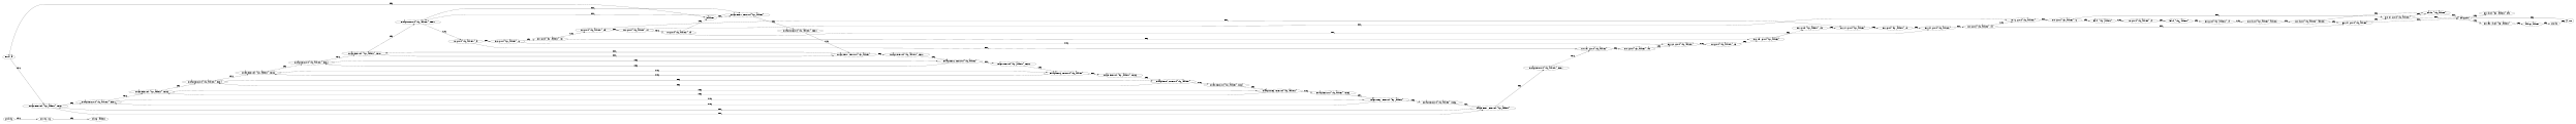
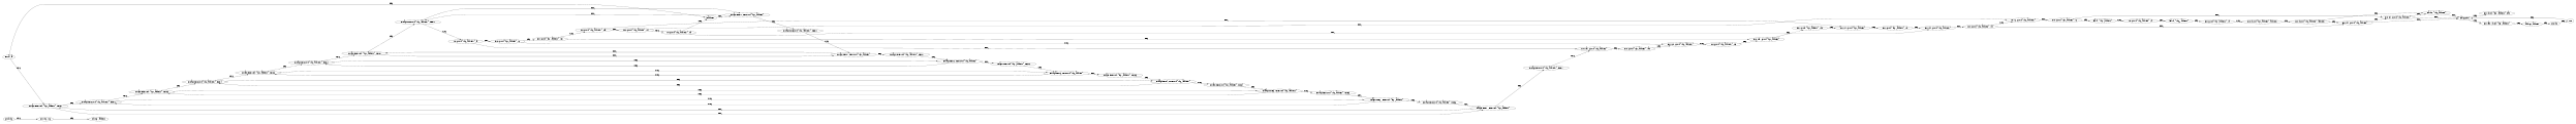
  digraph {
    rankdir=LR
    n1 [label="push rbp"]
    n2 [label="mov rbp , rsp"]
    n3 [label="sub rsp , address"]
    n4 [label="test al , al"]
    n5 [label="movaps xmmword [ rbp - address ] , xmm7"]
    n6 [label="je address"]
    n7 [label="movaps xmmword [ rbp - address ] , xmm6"]
    n8 [label="movaps xmm7 , xmmword [ rbp - address ]"]
    n9 [label="movaps xmm0 , xmmword [ rbp - address ]"]
    n10 [label="movaps xmmword [ rbp - address ] , xmm5"]
    n11 [label="movaps xmm6 , xmmword [ rbp - address ]"]
    n12 [label="movaps xmmword [ rbp - address ] , xmm7"]
    n13 [label="movaps xmmword [ rbp - address ] , xmm4"]
    n14 [label="movaps xmm5 , xmmword [ rbp - address ]"]
    n15 [label="movaps xmmword [ rbp - address ] , xmm6"]
    n16 [label="movaps xmmword [ rbp - address ] , xmm3"]
    n17 [label="movaps xmm4 , xmmword [ rbp - address ]"]
    n18 [label="movaps xmmword [ rbp - address ] , xmm5"]
    n19 [label="movaps xmmword [ rbp - address ] , xmm2"]
    n20 [label="movaps xmm3 , xmmword [ rbp - address ]"]
    n21 [label="movaps xmmword [ rbp - address ] , xmm4"]
    n22 [label="movaps xmmword [ rbp - address ] , xmm1"]
    n23 [label="movaps xmm2 , xmmword [ rbp - address ]"]
    n24 [label="movaps xmmword [ rbp - address ] , xmm3"]
    n25 [label="movaps xmmword [ rbp - address ] , xmm0"]
    n26 [label="movaps xmm1 , xmmword [ rbp - address ]"]
    n27 [label="movaps xmmword [ rbp - address ] , xmm2"]
    n28 [label="mov qword [ rbp - address ] , r9"]
    n29 [label="movaps xmmword [ rbp - address ] , xmm1"]
    n30 [label="mov qword [ rbp - address ] , r8"]
    n31 [label="mov rax , qword [ rbp - address ]"]
    n32 [label="movaps xmmword [ rbp - address ] , xmm0"]
    n33 [label="mov qword [ rbp - address ] , rcx"]
    n34 [label="mov rcx , qword [ rbp - address ]"]
    n35 [label="mov qword [ rbp - address ] , rax"]
    n36 [label="mov qword [ rbp - address ] , rdx"]
    n37 [label="mov rdx , qword [ rbp - address ]"]
    n38 [label="mov qword [ rbp - address ] , rcx"]
    n39 [label="mov qword [ rbp - address ] , rsi"]
    n40 [label="mov rsi , qword [ rbp - address ]"]
    n41 [label="mov qword [ rbp - address ] , rdx"]
    n42 [label="mov qword [ rbp - address ] , rdi"]
    n43 [label="mov r8 , qword [ rbp - address ]"]
    n44 [label="mov qword [ rbp - address ] , rsi"]
    n45 [label="mov rdi , qword [ rbp - address ]"]
    n46 [label="mov qword [ rbp - address ] , r8"]
    n47 [label="mov qword [ rbp - address ] , rdi"]
    n48 [label="mov rdi , qword [ rbp - address ]"]
    n49 [label="mov rsi , qword [ rbp - address ]"]
    n50 [label="call symbol"]
    n51 [label="lea r9 , [ rbp - address ]"]
    n52 [label="mov qword [ rbp - address ] , r9"]
    n53 [label="lea rdx , [ rbp - address ]"]
    n54 [label="lea r9 , [ rbp + address ]"]
    n55 [label="mov qword [ rbp - address ] , r9"]
    n56 [label="mov dword [ rbp - address ] , address"]
    n57 [label="mov dword [ rbp - address ] , address"]
    n58 [label="mov dword [ rbp - address ] , eax"]
    n59 [label=retn]
    n60 [label="mov eax , dword [ rbp - address ]"]
    n61 [label="add rsp , address"]
    n62 [label="pop rbp"]
    n1 -> n2 [label=CFG]
    n2 -> n3 [label=CFG]
    n4 -> n5 [label=CFG]
    n4 -> n6 [label=DFG]
    n5 -> n7 [label=CFG]
    n5 -> n8 [label=DFG]
    n6 -> n9 [label=CFG]
    n7 -> n10 [label=CFG]
    n7 -> n11 [label=DFG]
    n8 -> n5 [label=DFG]
    n8 -> n12 [label=DFG]
    n9 -> n25 [label=DFG]
    n9 -> n32 [label=DFG]
    n10 -> n13 [label=CFG]
    n10 -> n14 [label=DFG]
    n11 -> n7 [label=DFG]
    n11 -> n15 [label=DFG]
    n12 -> n31 [label=CFG]
    n13 -> n16 [label=CFG]
    n13 -> n17 [label=DFG]
    n14 -> n10 [label=DFG]
    n14 -> n18 [label=DFG]
    n15 -> n8 [label=CFG]
    n16 -> n19 [label=CFG]
    n16 -> n20 [label=DFG]
    n17 -> n13 [label=DFG]
    n17 -> n21 [label=DFG]
    n18 -> n11 [label=CFG]
    n19 -> n22 [label=CFG]
    n19 -> n23 [label=DFG]
    n20 -> n16 [label=DFG]
    n20 -> n24 [label=DFG]
    n21 -> n14 [label=CFG]
    n22 -> n25 [label=CFG]
    n22 -> n26 [label=DFG]
    n23 -> n19 [label=DFG]
    n23 -> n27 [label=DFG]
    n24 -> n17 [label=CFG]
    n25 -> n9 [label=DFG]
    n25 -> n28 [label=CFG]
    n26 -> n22 [label=DFG]
    n26 -> n29 [label=DFG]
    n27 -> n20 [label=CFG]
    n28 -> n30 [label=CFG]
    n28 -> n31 [label=DFG]
    n29 -> n23 [label=CFG]
    n30 -> n33 [label=CFG]
    n30 -> n34 [label=DFG]
    n31 -> n35 [label=DFG]
    n32 -> n26 [label=CFG]
    n33 -> n36 [label=CFG]
    n33 -> n37 [label=DFG]
    n34 -> n38 [label=DFG]
    n35 -> n34 [label=CFG]
    n36 -> n39 [label=CFG]
    n36 -> n40 [label=DFG]
    n37 -> n41 [label=DFG]
    n38 -> n37 [label=CFG]
    n39 -> n42 [label=CFG]
    n39 -> n43 [label=DFG]
    n40 -> n44 [label=DFG]
    n41 -> n40 [label=CFG]
    n42 -> n6 [label=CFG]
    n42 -> n45 [label=DFG]
    n43 -> n46 [label=DFG]
    n44 -> n45 [label=CFG]
    n45 -> n47 [label=DFG]
    n46 -> n49 [label=DFG]
    n46 -> n51 [label=CFG]
    n47 -> n43 [label=CFG]
    n47 -> n48 [label=DFG]
    n48 -> n49 [label=CFG]
    n48 -> n50 [label=DFG]
    n49 -> n50 [label=DFG]
    n49 -> n53 [label=CFG]
    n50 -> n58 [label=DFG]
-   n50 -> n59 [label=DFG]
+   n59 -> n50 [label=DFG]
    n50 -> n60 [label=DFG]
    n51 -> n52 [label=CFG]
    n52 -> n54 [label=CFG]
    n53 -> n50 [label=DFG]
    n54 -> n55 [label=CFG]
    n55 -> n56 [label=CFG]
    n56 -> n57 [label=CFG]
    n57 -> n48 [label=CFG]
    n57 -> n53 [label=DFG]
    n60 -> n61 [label=CFG]
    n61 -> n62 [label=CFG]
    n62 -> n59 [label=CFG]
  }
